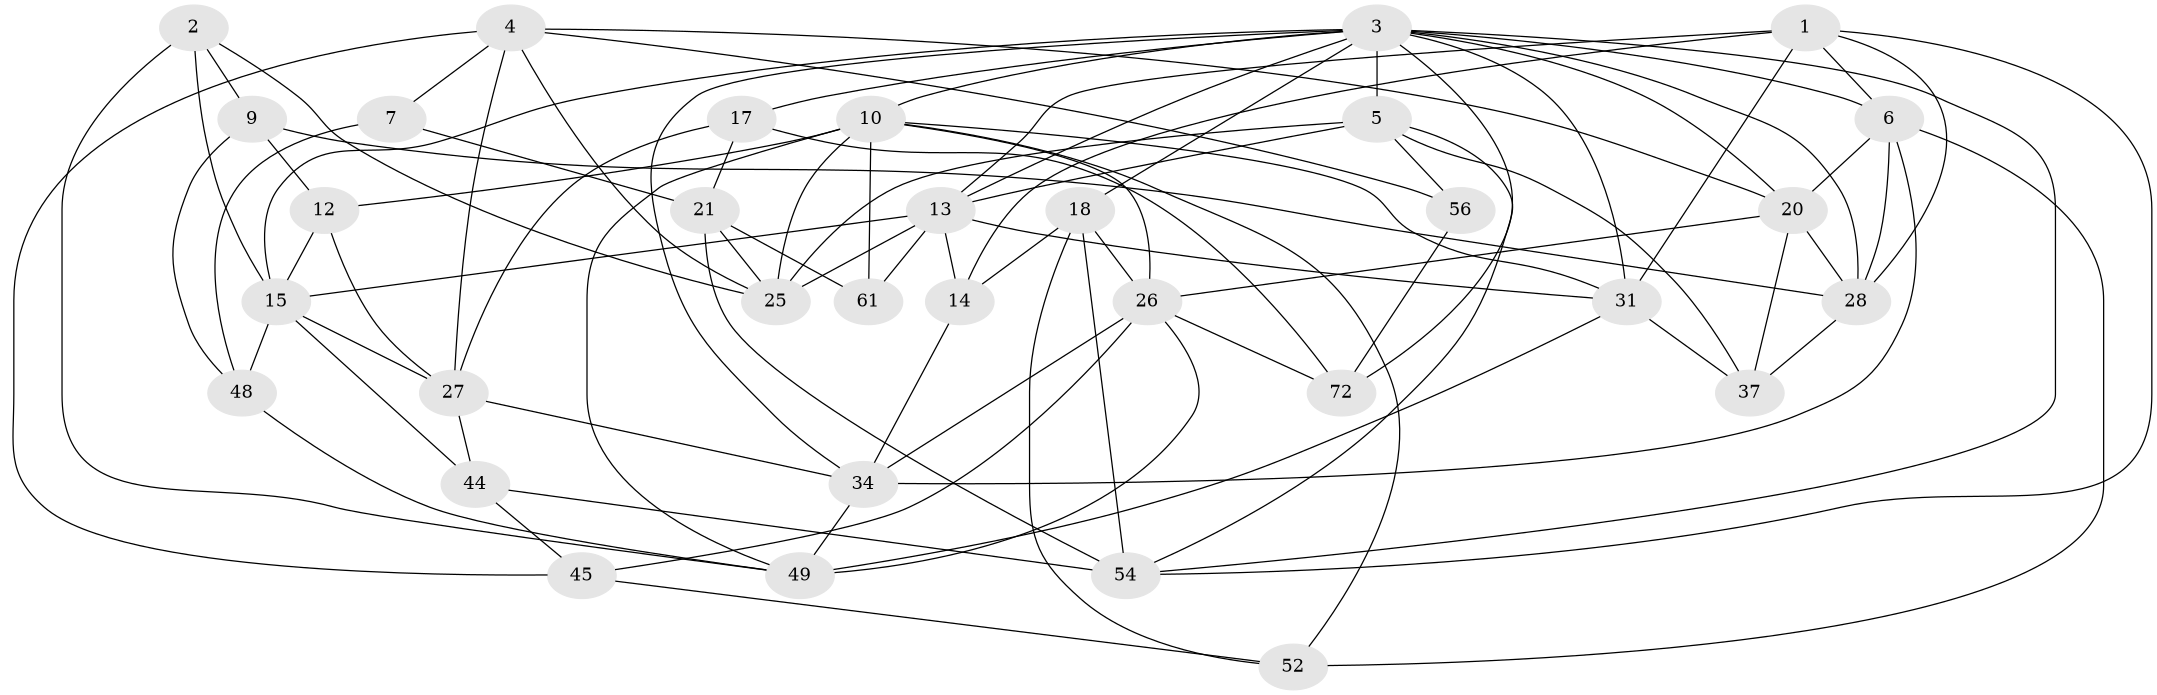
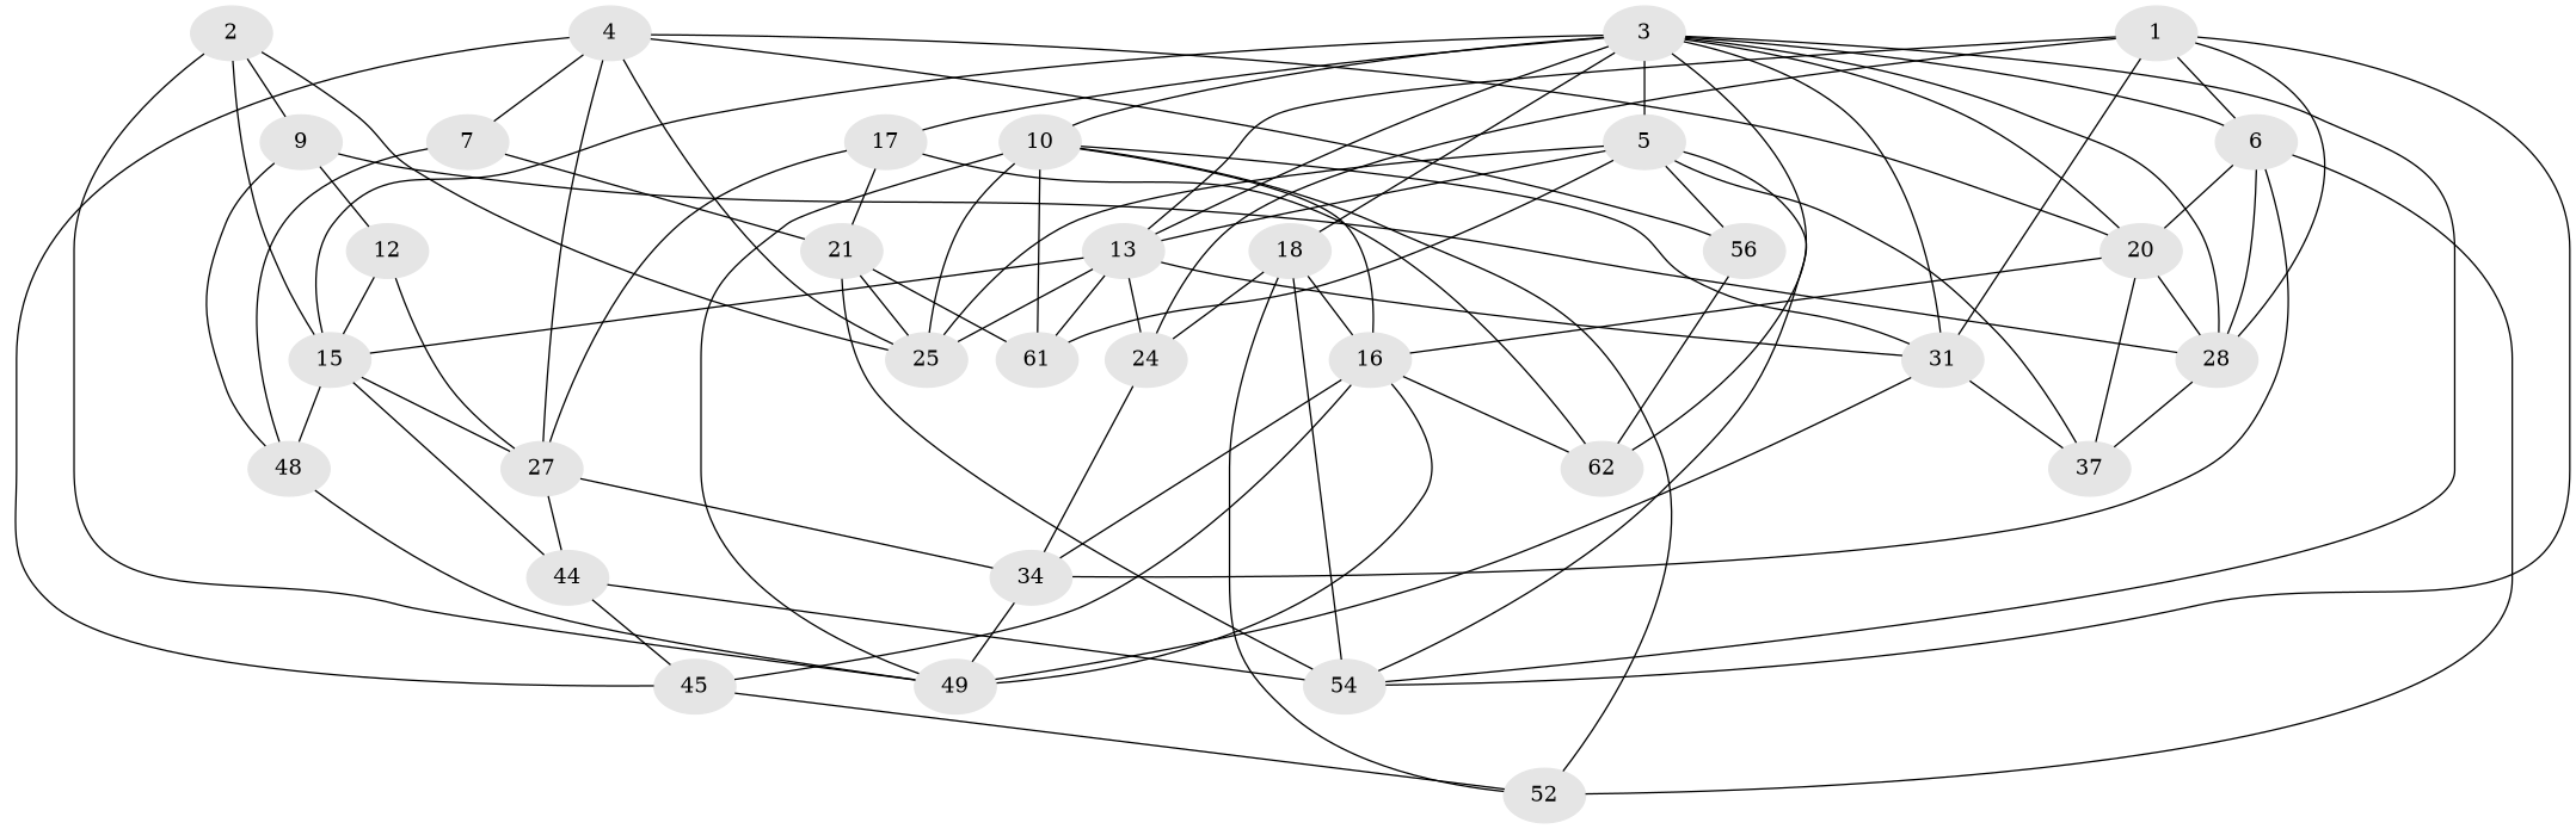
  graph {
    node [color=gray90 style=filled]
    1 [super="+40"]
    6 [super="+23"]
    13 [super="+57+19"]
-   24 [label=14]
+   24
    28 [super="+63"]
    31 [super="+46"]
    54 [super="+69+58"]
    20 [super="+47"]
    34 [super="+53+50"]
    52
    15 [super="+67+60"]
    25 [super="+68+30"]
    61
    37
    49 [super="+65"]
    2
    9
    48
    12
    27 [super="+36"]
    44
    3 [super="+8+22+16"]
    5 [super="+41+14"]
    10 [super="+11"]
    17
    18 [super="+43"]
-   62 [label=72]
+   62
    56
-   26 [super="+51+33+32"]
+   26 [super="+51+33+32" label=16]
    21 [super="+55"]
    4 [super="+42"]
    7
    45
    1 -- 6
    1 -- 13
    1 -- 24
    1 -- 28
    1 -- 31
    1 -- 54
    6 -- 28
    6 -- 20
    6 -- 34
    6 -- 52
    13 -- 24
    13 -- 31
    13 -- 15
    13 -- 25
    13 -- 61
    24 -- 34
    28 -- 37
    31 -- 37
    31 -- 49
    20 -- 28
    20 -- 37
    20 -- 26
    34 -- 49
    15 -- 48
    15 -- 27
    15 -- 44
    2 -- 15
    2 -- 25
    2 -- 49
    2 -- 9
    9 -- 28
    9 -- 48
    9 -- 12
    48 -- 49
    12 -- 15
    12 -- 27
    27 -- 34
    27 -- 44
    44 -- 54
    44 -- 45
    3 -- 6
    3 -- 13
    3 -- 28
    3 -- 31
    3 -- 54
    3 -- 20
-   3 -- 34
    3 -- 15
    3 -- 5 [weight=2]
    3 -- 10
    3 -- 17
    3 -- 18
    3 -- 62
    5 -- 13
    5 -- 54
    5 -- 25
+   5 -- 61
    5 -- 37
    5 -- 56
    10 -- 31
    10 -- 52
    10 -- 25
    10 -- 61
    10 -- 49
-   10 -- 12
    10 -- 26
    17 -- 27
    17 -- 62
    17 -- 21
    18 -- 24
    18 -- 54 [weight=2]
    18 -- 52
    18 -- 26
    56 -- 62
    26 -- 34 [weight=2]
    26 -- 49
    26 -- 62
    26 -- 45
    21 -- 54
    21 -- 25 [weight=2]
    21 -- 61
    4 -- 20
    4 -- 25
    4 -- 27
    4 -- 56
    4 -- 7
    4 -- 45
    7 -- 48
    7 -- 21
    45 -- 52
  }
